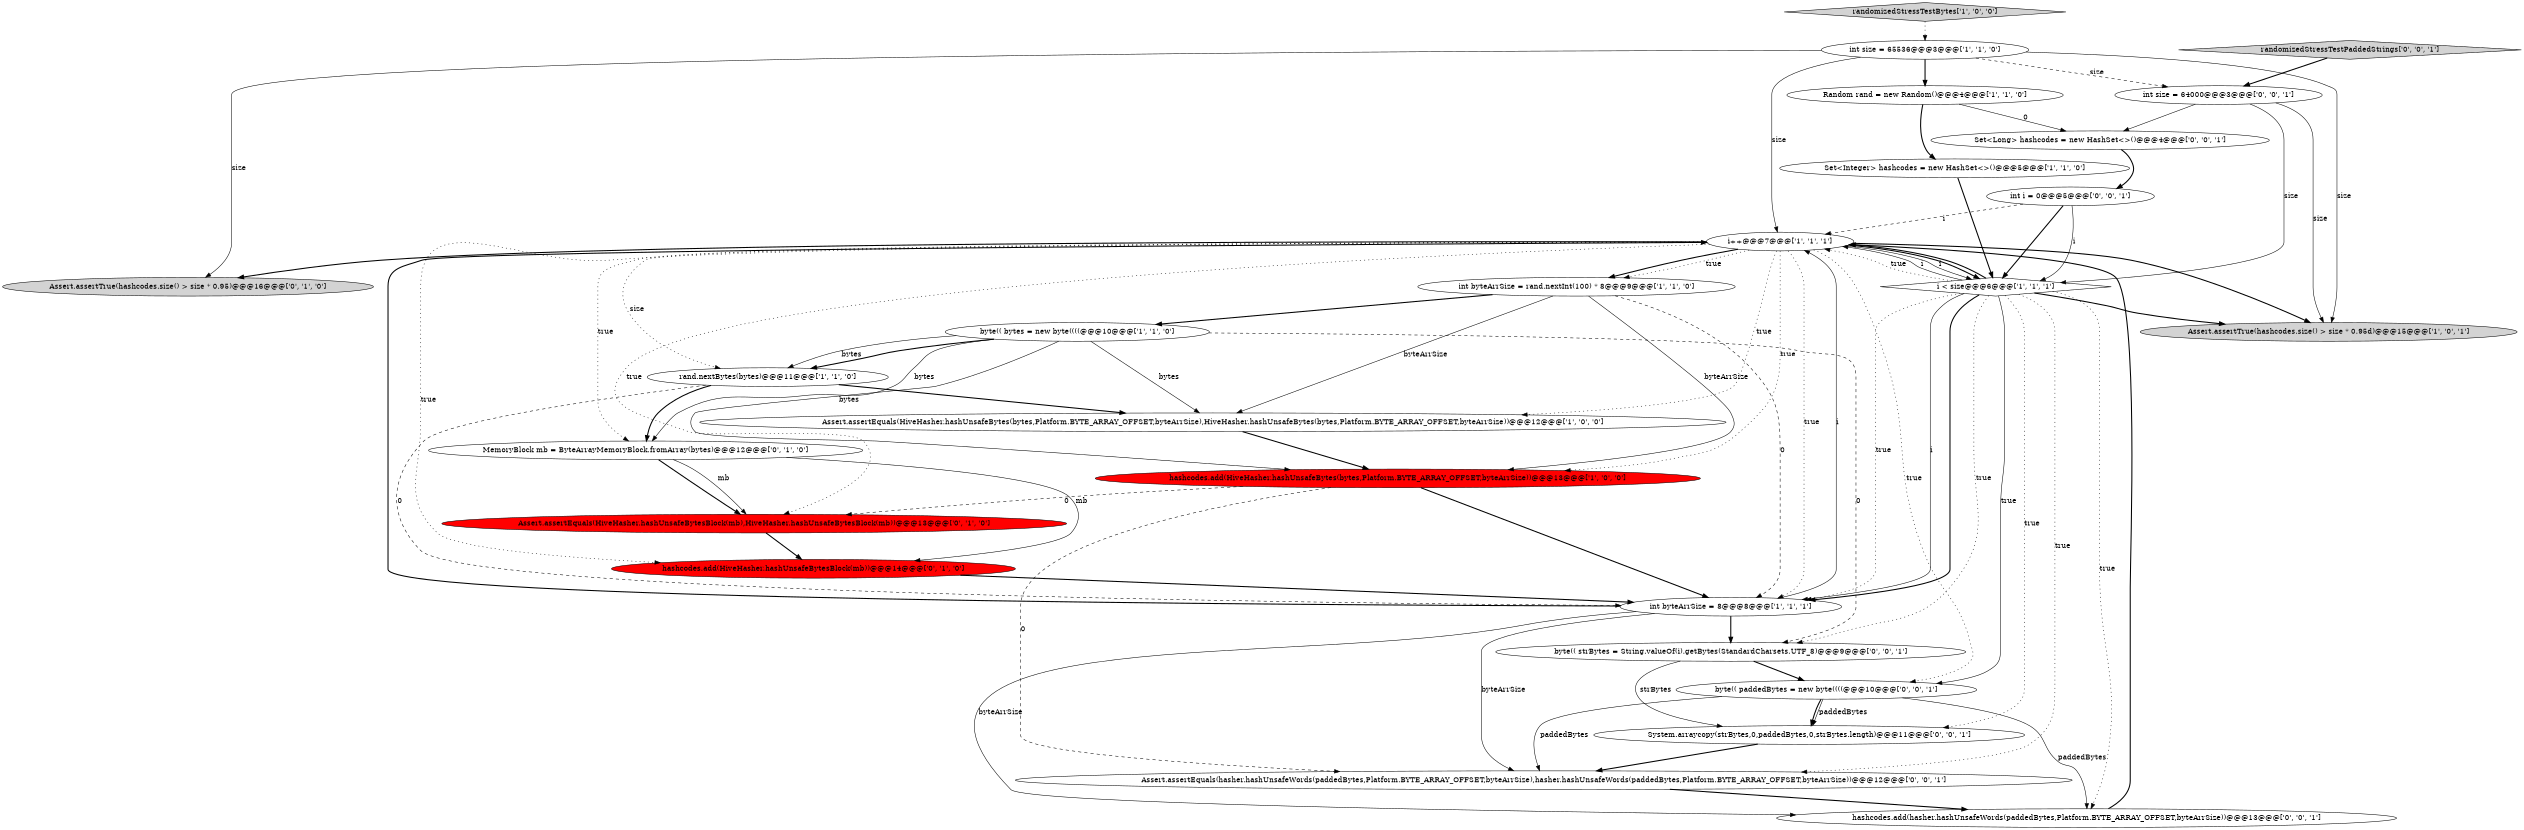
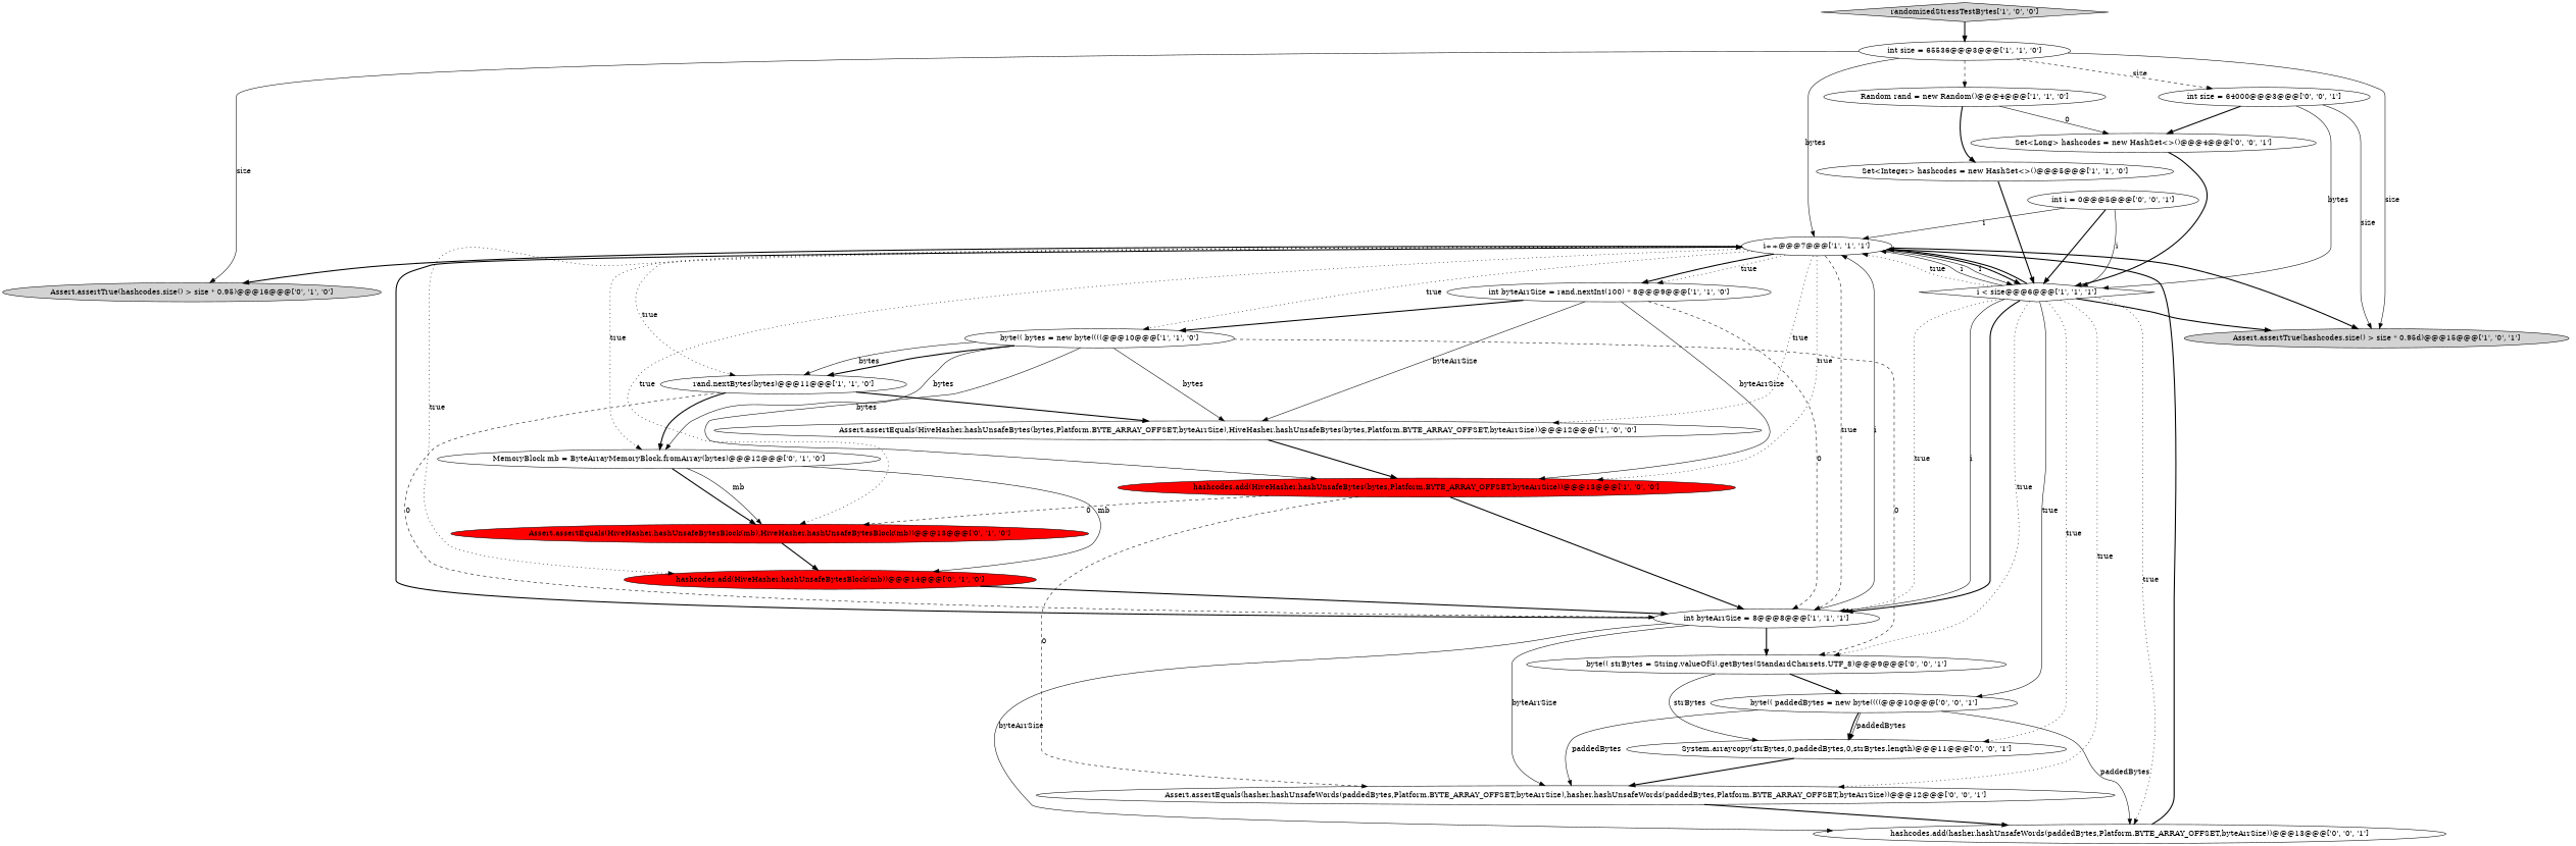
  digraph {
    node [fillcolor=white shape=ellipse style=filled]
    edge [style=bold]
    n1 [fillcolor=lightgray label="randomizedStressTestBytes['1', '0', '0']" shape=diamond]
    n2 [label="int size = 65536@@@3@@@['1', '1', '0']"]
    n3 [label="i++@@@7@@@['1', '1', '1']"]
    n4 [fillcolor=lightgray label="Assert.assertTrue(hashcodes.size() > size * 0.95)@@@16@@@['0', '1', '0']"]
    n5 [label="Random rand = new Random()@@@4@@@['1', '1', '0']"]
    n6 [label="int size = 64000@@@3@@@['0', '0', '1']"]
    n7 [fillcolor=lightgray label="Assert.assertTrue(hashcodes.size() > size * 0.95d)@@@15@@@['1', '0', '1']"]
    n8 [label="int byteArrSize = 8@@@8@@@['1', '1', '1']"]
    n9 [label="byte(( strBytes = String.valueOf(i).getBytes(StandardCharsets.UTF_8)@@@9@@@['0', '0', '1']"]
    n10 [label="hashcodes.add(hasher.hashUnsafeWords(paddedBytes,Platform.BYTE_ARRAY_OFFSET,byteArrSize))@@@13@@@['0', '0', '1']"]
    n11 [label="Assert.assertEquals(hasher.hashUnsafeWords(paddedBytes,Platform.BYTE_ARRAY_OFFSET,byteArrSize),hasher.hashUnsafeWords(paddedBytes,Platform.BYTE_ARRAY_OFFSET,byteArrSize))@@@12@@@['0', '0', '1']"]
    n12 [label="byte(( paddedBytes = new byte((((@@@10@@@['0', '0', '1']"]
    n13 [label="System.arraycopy(strBytes,0,paddedBytes,0,strBytes.length)@@@11@@@['0', '0', '1']"]
    n14 [label="Assert.assertEquals(HiveHasher.hashUnsafeBytes(bytes,Platform.BYTE_ARRAY_OFFSET,byteArrSize),HiveHasher.hashUnsafeBytes(bytes,Platform.BYTE_ARRAY_OFFSET,byteArrSize))@@@12@@@['1', '0', '0']"]
    n15 [fillcolor=red label="hashcodes.add(HiveHasher.hashUnsafeBytes(bytes,Platform.BYTE_ARRAY_OFFSET,byteArrSize))@@@13@@@['1', '0', '0']"]
    n16 [fillcolor=red label="Assert.assertEquals(HiveHasher.hashUnsafeBytesBlock(mb),HiveHasher.hashUnsafeBytesBlock(mb))@@@13@@@['0', '1', '0']"]
    n17 [label="rand.nextBytes(bytes)@@@11@@@['1', '1', '0']"]
    n18 [label="MemoryBlock mb = ByteArrayMemoryBlock.fromArray(bytes)@@@12@@@['0', '1', '0']"]
    n19 [label="int byteArrSize = rand.nextInt(100) * 8@@@9@@@['1', '1', '0']"]
    n20 [label="byte(( bytes = new byte((((@@@10@@@['1', '1', '0']"]
    n21 [fillcolor=red label="hashcodes.add(HiveHasher.hashUnsafeBytesBlock(mb))@@@14@@@['0', '1', '0']"]
    n22 [label="i < size@@@6@@@['1', '1', '1']" shape=diamond]
    n23 [label="Set<Integer> hashcodes = new HashSet<>()@@@5@@@['1', '1', '0']"]
    n24 [label="Set<Long> hashcodes = new HashSet<>()@@@4@@@['0', '0', '1']"]
    n25 [label="int i = 0@@@5@@@['0', '0', '1']"]
-   n26 [fillcolor=lightgray label="randomizedStressTestPaddedStrings['0', '0', '1']" shape=diamond]
-   n1 -> n2 [style=dotted]
-   n2 -> n3 [label=size style=solid]
+   n1 -> n2
+   n2 -> n3 [label=bytes style=solid]
    n2 -> n4 [label=size style=solid]
-   n2 -> n5
+   n2 -> n5 [style=dashed]
    n2 -> n6 [label=size style=dashed]
    n2 -> n7 [label=size style=solid]
    n3 -> n4
    n3 -> n7
-   n3 -> n8 [label=true style=dotted]
+   n3 -> n8 [label=true style=dashed]
    n3 -> n14 [label=true style=dotted]
    n3 -> n15 [label=true style=dotted]
    n3 -> n16 [label=true style=dotted]
-   n3 -> n17 [label=size style=dotted]
+   n3 -> n17 [label=true style=dotted]
    n3 -> n18 [label=true style=dotted]
    n3 -> n19
    n3 -> n19 [label=true style=dotted]
-   n3 -> n12 [label=true style=dotted]
+   n3 -> n20 [label=true style=dotted]
    n3 -> n21 [label=true style=dotted]
    n3 -> n22 [label=i style=solid]
    n3 -> n22
    n5 -> n23
    n5 -> n24 [label=0 style=solid]
    n6 -> n7 [label=size style=solid]
-   n6 -> n22 [label=size style=solid]
-   n6 -> n24 [style=solid]
+   n6 -> n22 [label=bytes style=solid]
+   n6 -> n24
    n8 -> n3 [label=i style=solid]
    n8 -> n3
    n8 -> n9
    n8 -> n10 [label=byteArrSize style=solid]
    n8 -> n11 [label=byteArrSize style=solid]
    n9 -> n12
    n9 -> n13 [label=strBytes style=solid]
    n10 -> n3
    n11 -> n10
    n12 -> n10 [label=paddedBytes style=solid]
    n12 -> n11 [label=paddedBytes style=solid]
    n12 -> n13 [label=paddedBytes style=solid]
    n12 -> n13
    n13 -> n11
    n14 -> n15
    n15 -> n8
    n15 -> n11 [label=0 style=dashed]
    n15 -> n16 [label=0 style=dashed]
    n16 -> n21
    n17 -> n8 [label=0 style=dashed]
    n17 -> n14
    n17 -> n18
    n18 -> n16
    n18 -> n16 [label=mb style=solid]
    n18 -> n21 [label=mb style=solid]
    n19 -> n8 [label=0 style=dashed]
    n19 -> n14 [label=byteArrSize style=solid]
    n19 -> n15 [label=byteArrSize style=solid]
    n19 -> n20
    n20 -> n9 [label=0 style=dashed]
    n20 -> n14 [label=bytes style=solid]
    n20 -> n15 [label=bytes style=solid]
    n20 -> n17 [label=bytes style=solid]
    n20 -> n17
    n20 -> n18 [label=bytes style=solid]
    n21 -> n8
    n22 -> n3
    n22 -> n3 [label=true style=dotted]
    n22 -> n3 [label=i style=solid]
    n22 -> n7
    n22 -> n8 [label=i style=solid]
    n22 -> n8
    n22 -> n8 [label=true style=dotted]
    n22 -> n9 [label=true style=dotted]
    n22 -> n10 [label=true style=dotted]
    n22 -> n11 [label=true style=dotted]
    n22 -> n12 [label=true style=solid]
    n22 -> n13 [label=true style=dotted]
    n23 -> n22
-   n24 -> n25
-   n25 -> n3 [label=i style=dashed]
+   n24 -> n22
+   n25 -> n3 [label=i style=solid]
    n25 -> n22 [label=i style=solid]
    n25 -> n22
-   n26 -> n6
  }
